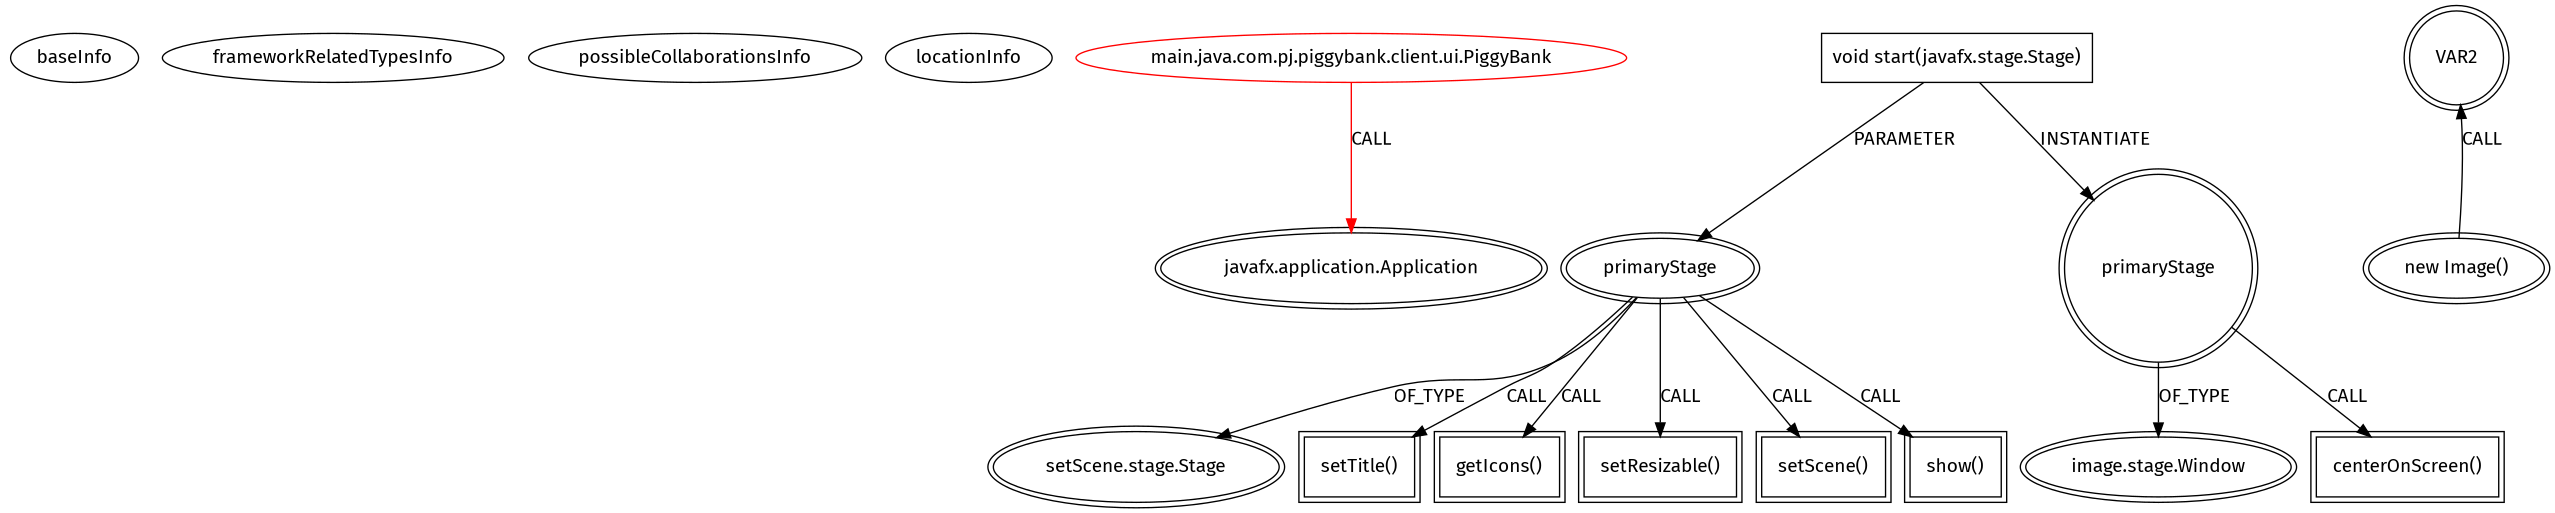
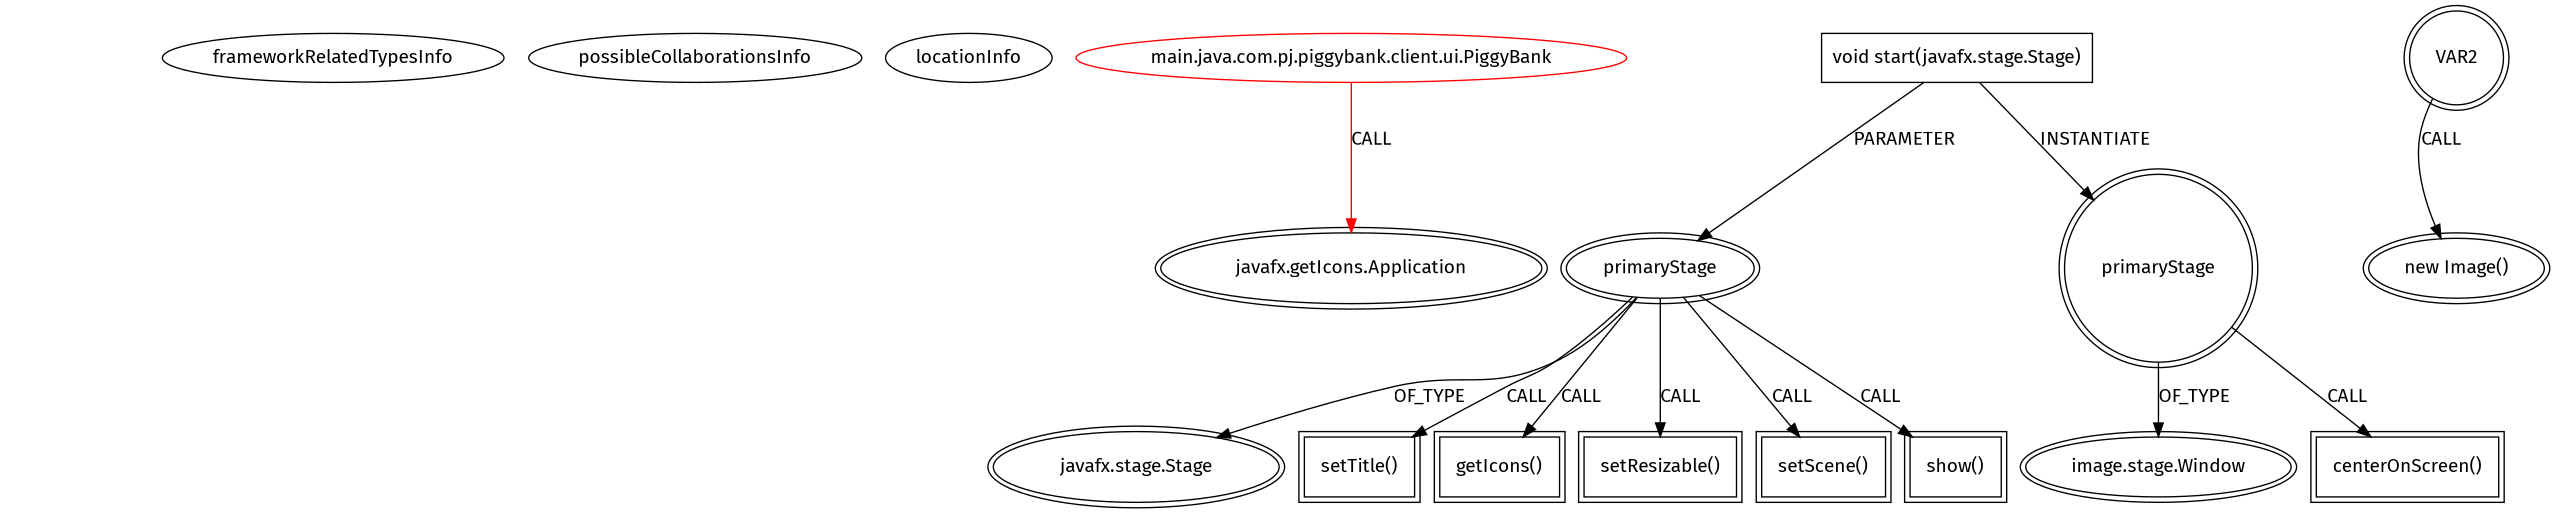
  digraph {
    fontname="Fira Sans"
    node [fontname="Fira Sans" isFrameworkType=true vertexType=INSIDE_CALL peripheries=2]
    edge [fontname="Fira Sans"]
-   baseInfo [category=extension_graph graphId=3519 isAnonymous=false possibleRelation=false isFrameworkType="" vertexType="" peripheries=""]
    frameworkRelatedTypesInfo [0="javafx.application.Application" isFrameworkType="" vertexType="" peripheries=""]
    possibleCollaborationsInfo [isFrameworkType="" vertexType="" peripheries=""]
    locationInfo [contextSignature=PiggyBank filePath="/maharjan-piggybank/piggybank-master/piggybank/src/main/java/com/pj/piggybank/client/ui/PiggyBank.java" graphId=3519 projectName="maharjan-piggybank" isFrameworkType="" vertexType="" peripheries=""]
    n5 [color=red isFrameworkType=false label="main.java.com.pj.piggybank.client.ui.PiggyBank" vertexType=ROOT_CLIENT_CLASS_DECLARATION peripheries=""]
-   n6 [label="javafx.application.Application" vertexType=FRAMEWORK_CLASS_TYPE]
+   n6 [label="javafx.getIcons.Application" vertexType=FRAMEWORK_CLASS_TYPE]
    n7 [isFrameworkType=false label="void start(javafx.stage.Stage)" shape=box vertexType=OVERRIDING_METHOD_DECLARATION peripheries=""]
    n8 [label=primaryStage vertexType=PARAMETER_DECLARATION]
    n9 [label=primaryStage shape=circle vertexType=VARIABLE_EXPRESION]
-   n10 [label="setScene.stage.Stage" vertexType=FRAMEWORK_CLASS_TYPE]
+   n10 [label="javafx.stage.Stage" vertexType=FRAMEWORK_CLASS_TYPE]
    n11 [label="setTitle()" shape=box]
    n12 [label="getIcons()" shape=box]
    n13 [label="setResizable()" shape=box]
    n14 [label="setScene()" shape=box]
    n15 [label="show()" shape=box]
    n16 [label=VAR2 shape=circle vertexType=VARIABLE_EXPRESION]
    n17 [label="new Image()" vertexType=CONSTRUCTOR_CALL]
    n18 [label="image.stage.Window" vertexType=FRAMEWORK_CLASS_TYPE]
    n19 [label="centerOnScreen()" shape=box]
    n5 -> n6 [color=red label=CALL]
    n7 -> n8 [label=PARAMETER]
    n7 -> n9 [label=INSTANTIATE]
    n8 -> n10 [label=OF_TYPE]
    n8 -> n11 [label=CALL]
    n8 -> n12 [label=CALL]
    n8 -> n13 [label=CALL]
    n8 -> n14 [label=CALL]
    n8 -> n15 [label=CALL]
    n9 -> n18 [label=OF_TYPE]
    n9 -> n19 [label=CALL]
-   n17 -> n16 [label=CALL]
+   n16 -> n17 [label=CALL]
  }
